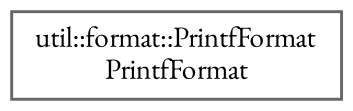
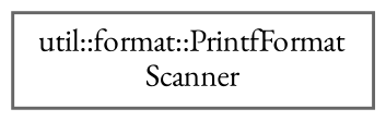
  digraph {
    rankdir=LR
    fontname="EB Garamond"
-   n1 [color=grey40 fillcolor=white fontname="EB Garamond" fontsize=10 height=0.2 label="util::format::PrintfFormat\lPrintfFormat" shape=box style=filled width=0.4]
+   n1 [color=grey40 fillcolor=white fontname="EB Garamond" fontsize=10 height=0.2 label="util::format::PrintfFormat\lScanner" shape=box style=filled width=0.4]
  }
